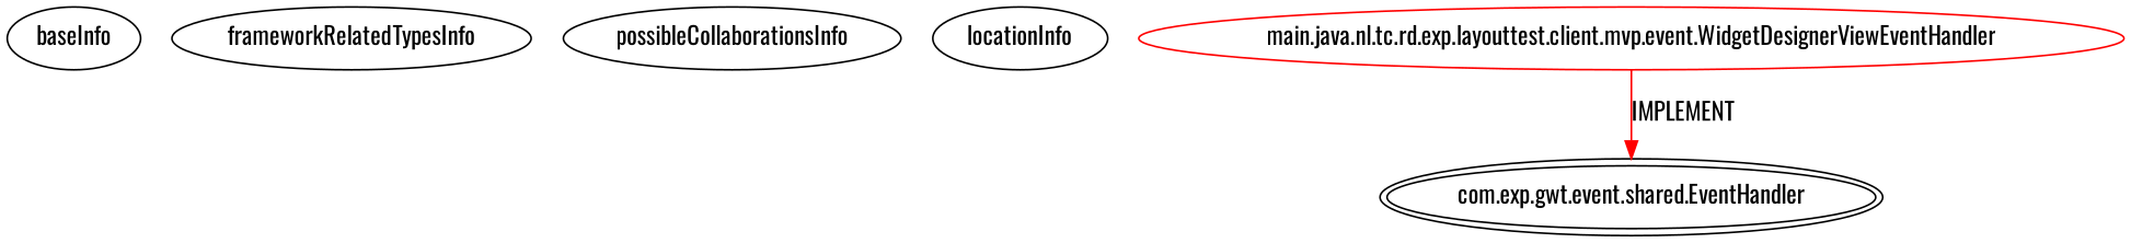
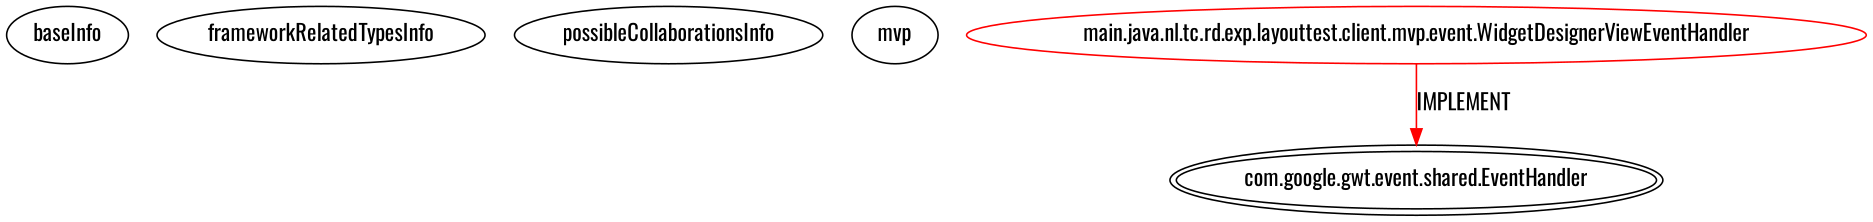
  digraph {
    fontname=Oswald
    node [fontname=Oswald]
    baseInfo [category=extension_graph graphId=4343 isAnonymous=false possibleRelation=false]
    frameworkRelatedTypesInfo [0="com.google.gwt.event.shared.EventHandler"]
    possibleCollaborationsInfo
-   locationInfo [contextSignature=WidgetDesignerViewEventHandler filePath="/rdomingonl-layoutTest/layoutTest-master/src/main/java/nl/tc/rd/exp/layouttest/client/mvp/event/WidgetDesignerViewEventHandler.java" graphId=4343 projectName="rdomingonl-layoutTest"]
+   locationInfo [contextSignature=WidgetDesignerViewEventHandler filePath="/rdomingonl-layoutTest/layoutTest-master/src/main/java/nl/tc/rd/exp/layouttest/client/mvp/event/WidgetDesignerViewEventHandler.java" graphId=4343 projectName="rdomingonl-layoutTest" label=mvp]
    n5 [color=red isFrameworkType=false label="main.java.nl.tc.rd.exp.layouttest.client.mvp.event.WidgetDesignerViewEventHandler" vertexType=ROOT_CLIENT_CLASS_DECLARATION]
-   n6 [isFrameworkType=true label="com.exp.gwt.event.shared.EventHandler" peripheries=2 vertexType=FRAMEWORK_INTERFACE_TYPE]
+   n6 [isFrameworkType=true label="com.google.gwt.event.shared.EventHandler" peripheries=2 vertexType=FRAMEWORK_INTERFACE_TYPE]
    n5 -> n6 [color=red label=IMPLEMENT fontname=Oswald]
  }
